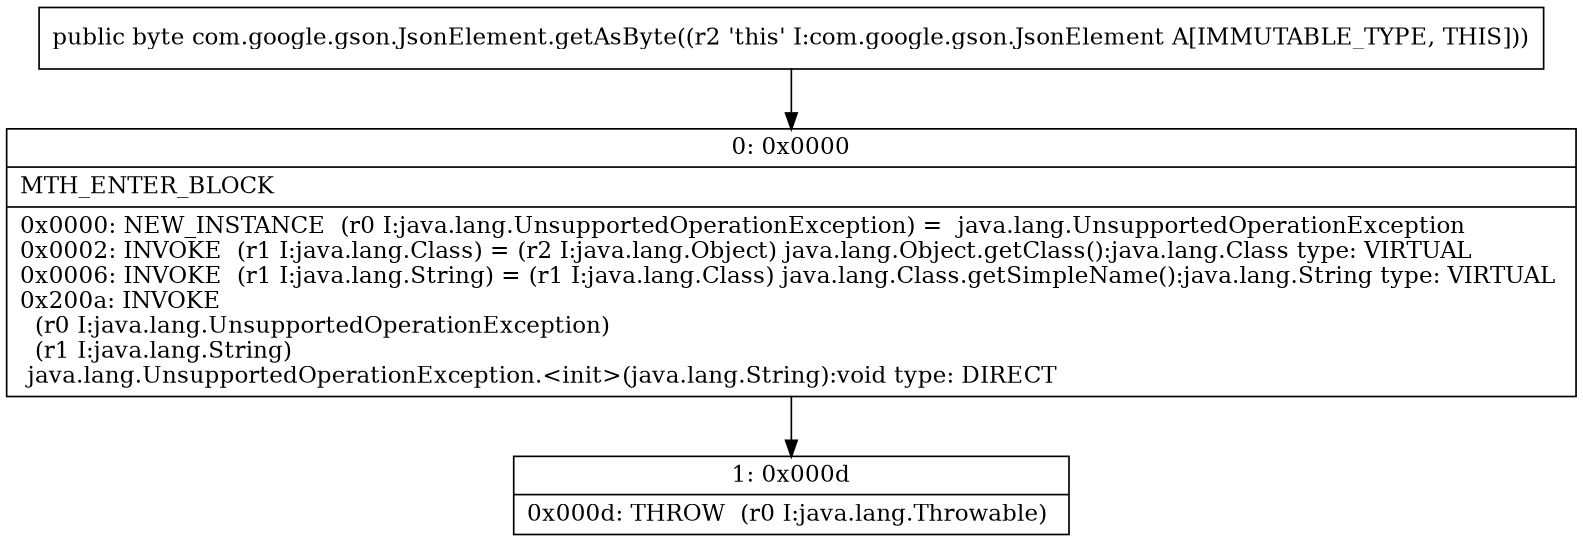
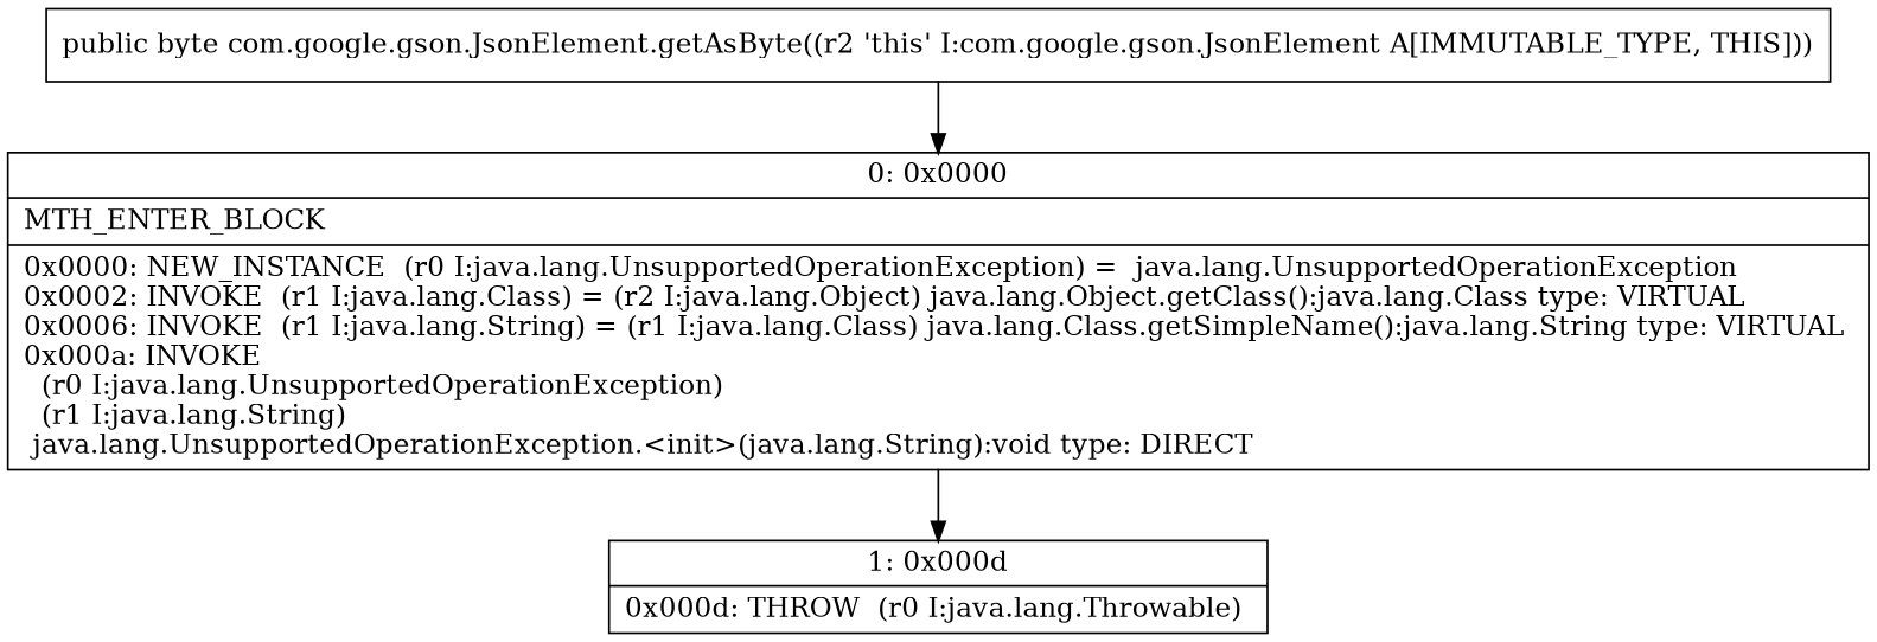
  digraph {
    node [shape=record]
-   n1 [label="{0\:\ 0x0000|MTH_ENTER_BLOCK\l|0x0000: NEW_INSTANCE  (r0 I:java.lang.UnsupportedOperationException) =  java.lang.UnsupportedOperationException \l0x0002: INVOKE  (r1 I:java.lang.Class) = (r2 I:java.lang.Object) java.lang.Object.getClass():java.lang.Class type: VIRTUAL \l0x0006: INVOKE  (r1 I:java.lang.String) = (r1 I:java.lang.Class) java.lang.Class.getSimpleName():java.lang.String type: VIRTUAL \l0x200a: INVOKE  \l  (r0 I:java.lang.UnsupportedOperationException)\l  (r1 I:java.lang.String)\l java.lang.UnsupportedOperationException.\<init\>(java.lang.String):void type: DIRECT \l}"]
+   n1 [label="{0\:\ 0x0000|MTH_ENTER_BLOCK\l|0x0000: NEW_INSTANCE  (r0 I:java.lang.UnsupportedOperationException) =  java.lang.UnsupportedOperationException \l0x0002: INVOKE  (r1 I:java.lang.Class) = (r2 I:java.lang.Object) java.lang.Object.getClass():java.lang.Class type: VIRTUAL \l0x0006: INVOKE  (r1 I:java.lang.String) = (r1 I:java.lang.Class) java.lang.Class.getSimpleName():java.lang.String type: VIRTUAL \l0x000a: INVOKE  \l  (r0 I:java.lang.UnsupportedOperationException)\l  (r1 I:java.lang.String)\l java.lang.UnsupportedOperationException.\<init\>(java.lang.String):void type: DIRECT \l}"]
    n2 [label="{1\:\ 0x000d|0x000d: THROW  (r0 I:java.lang.Throwable) \l}"]
    n3 [label="{public byte com.google.gson.JsonElement.getAsByte((r2 'this' I:com.google.gson.JsonElement A[IMMUTABLE_TYPE, THIS])) }"]
    n1 -> n2
    n3 -> n1
  }
